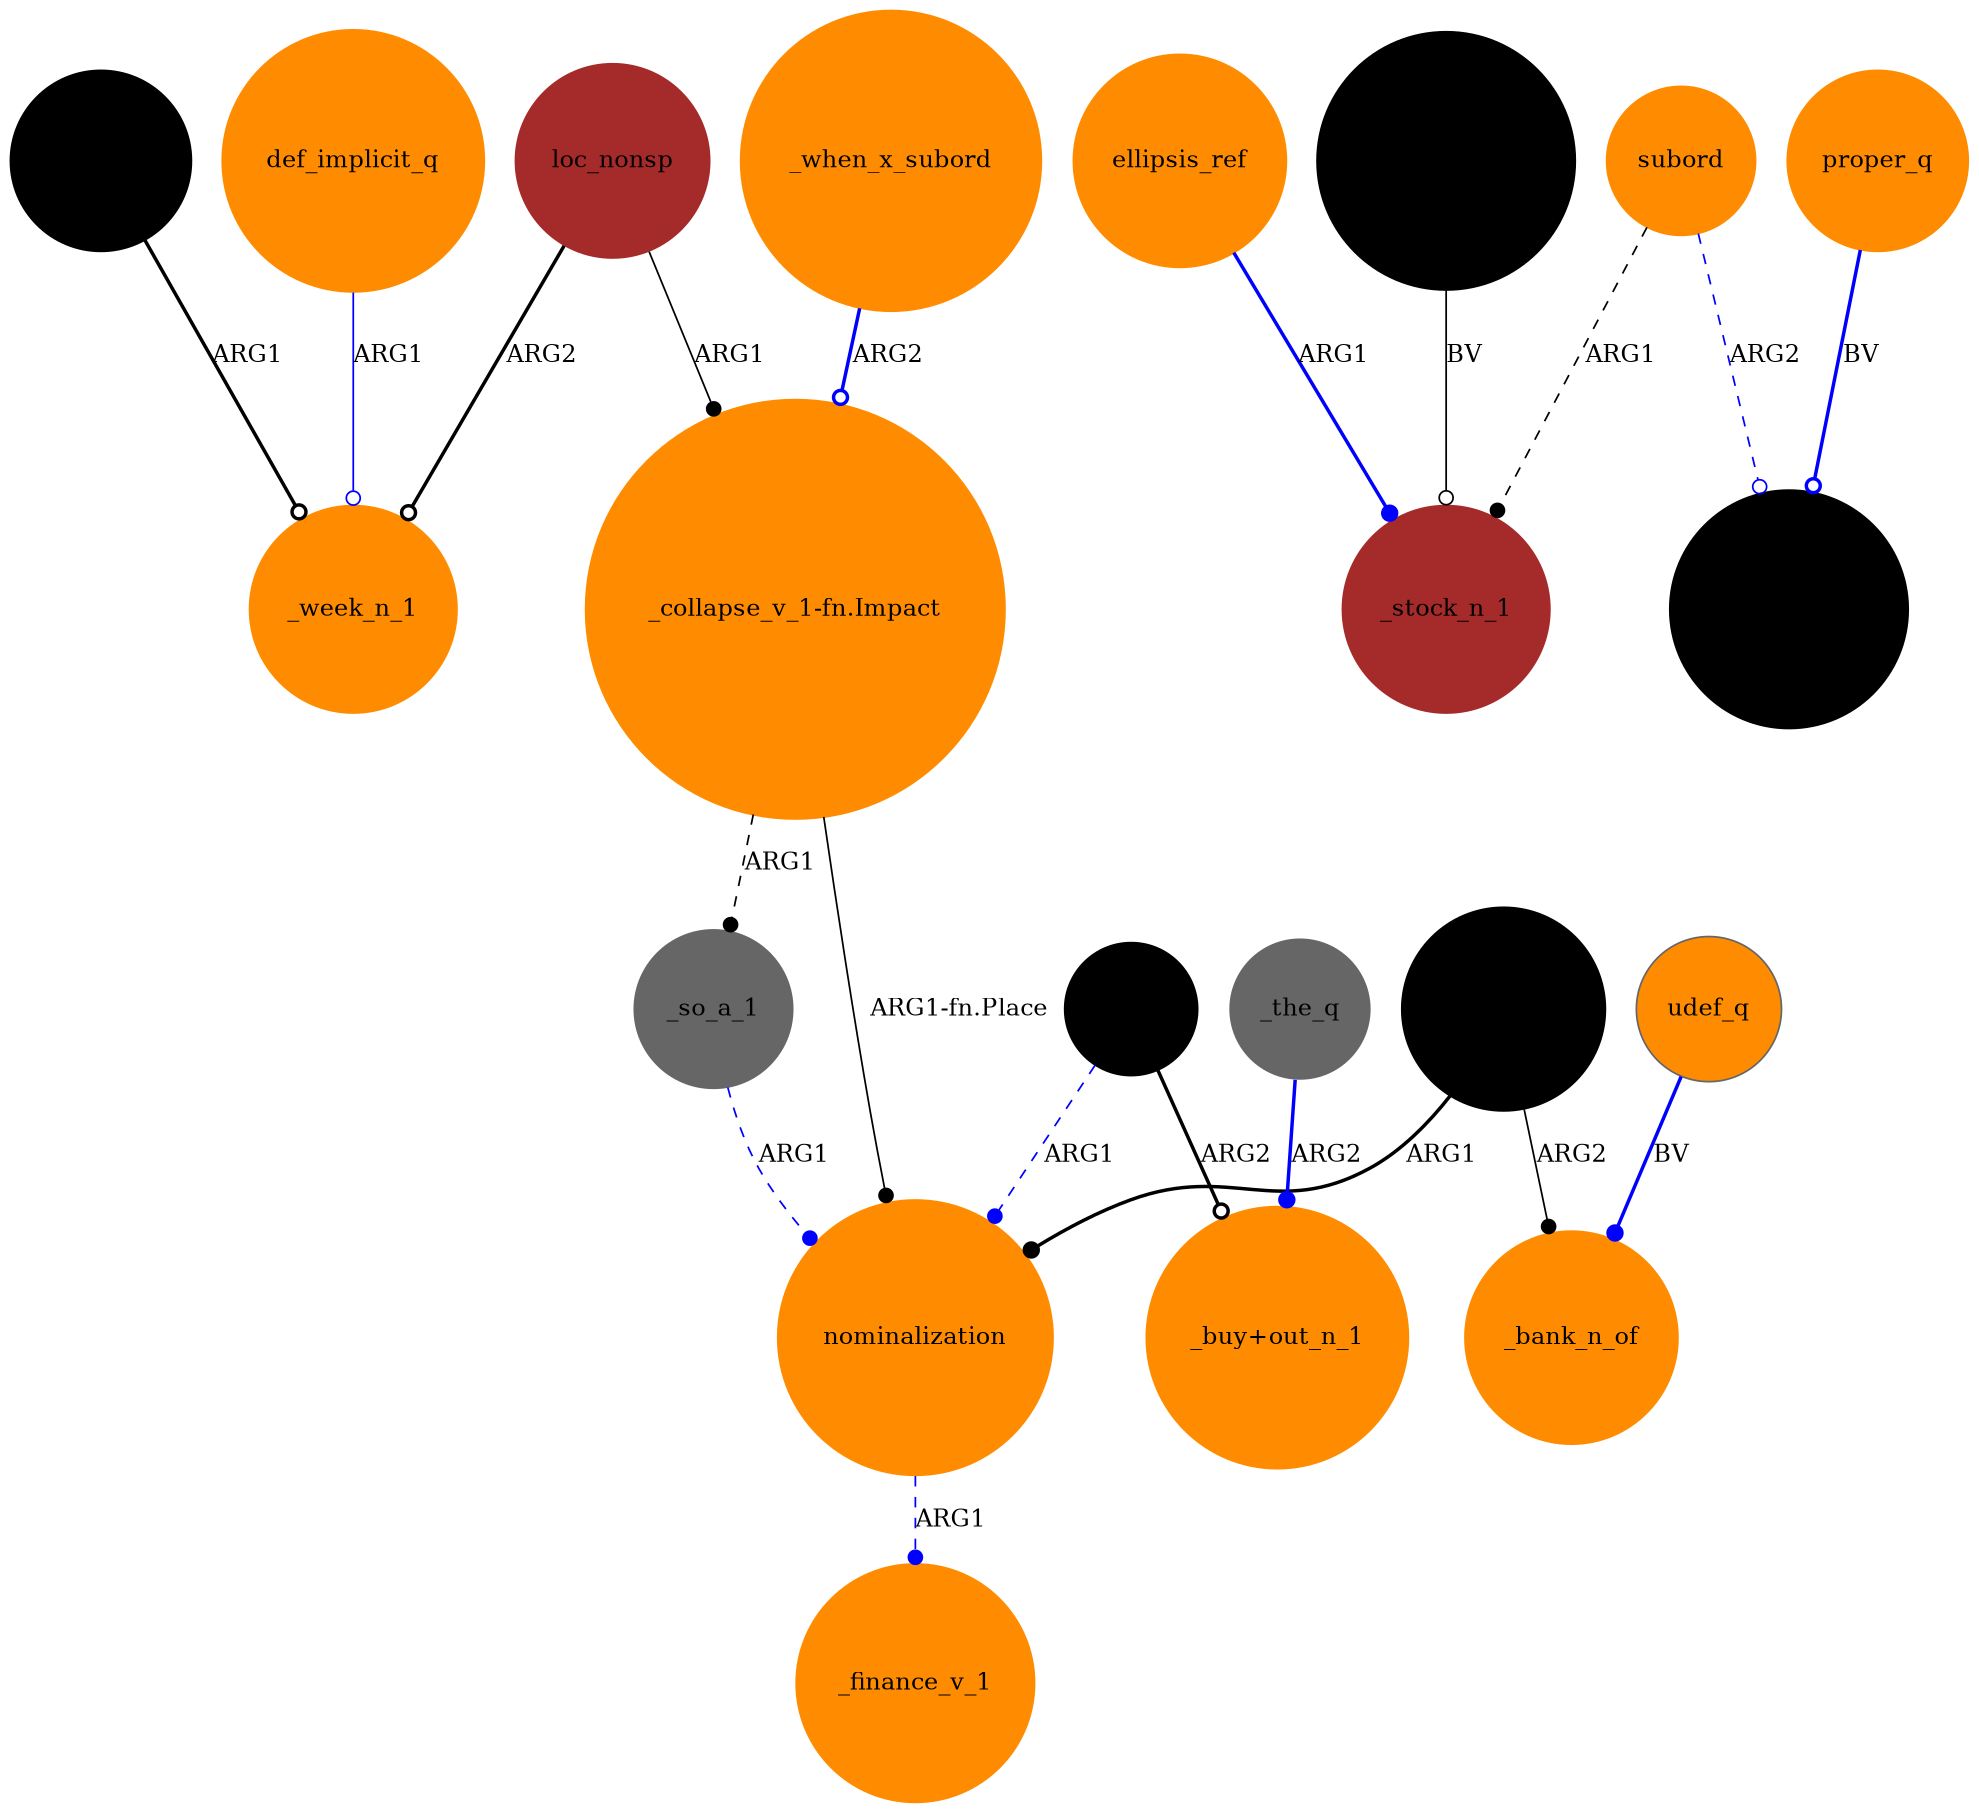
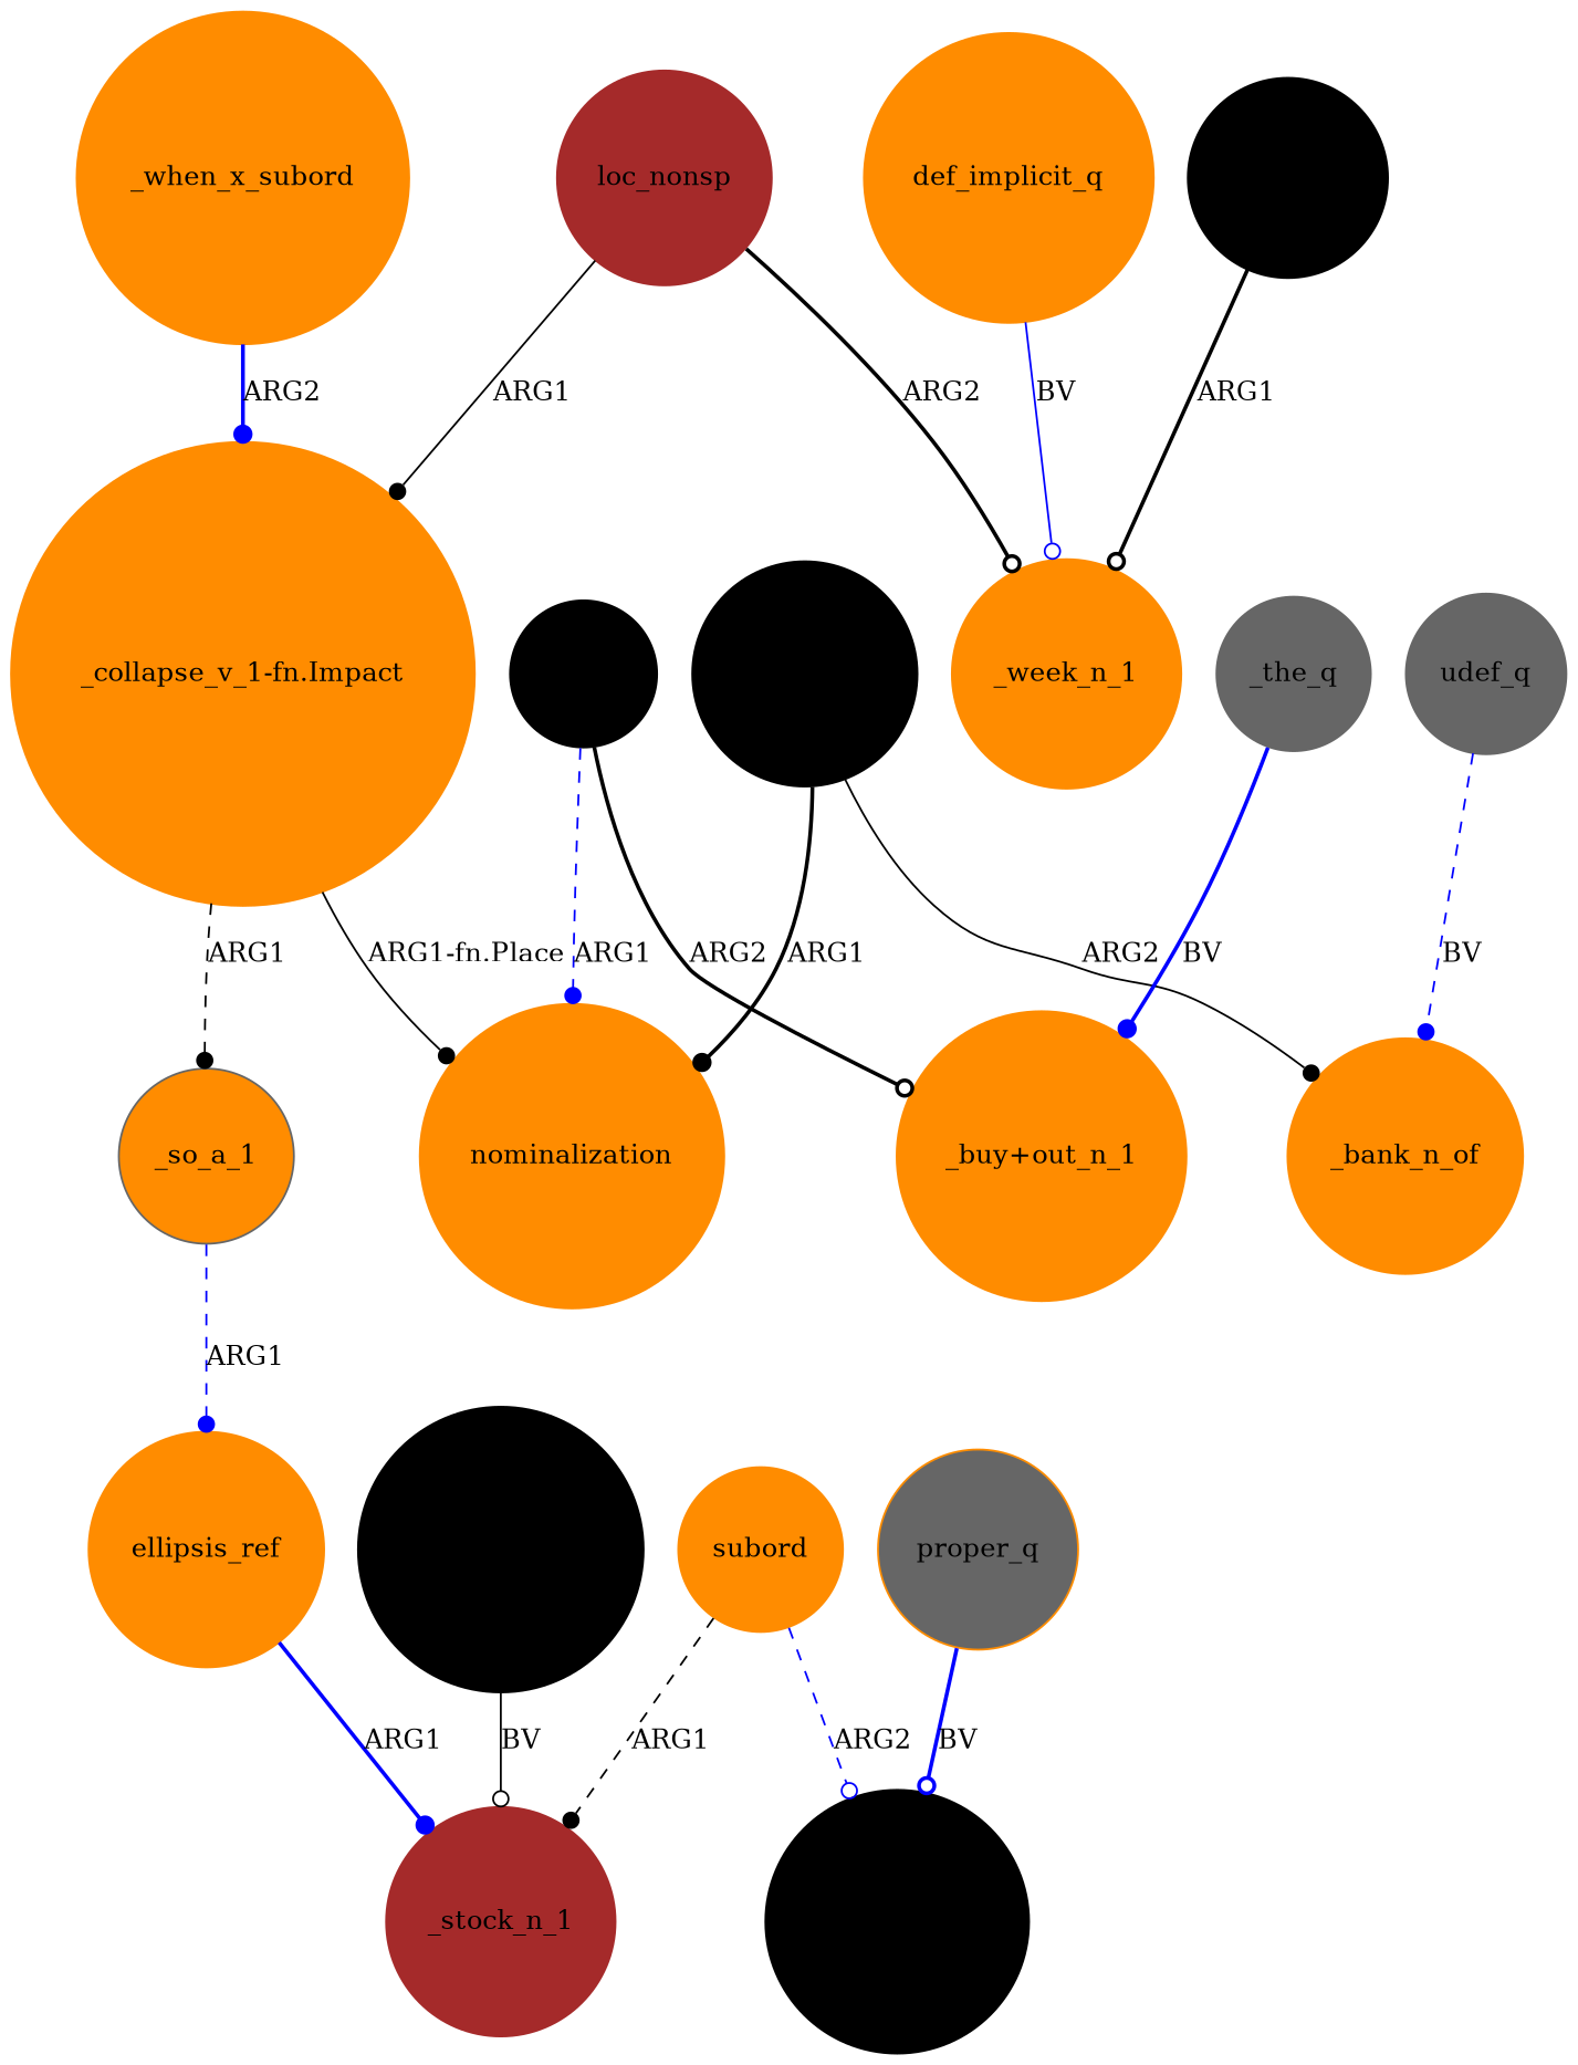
  digraph {
    node [color=darkorange shape=circle style=filled]
    edge [arrowhead=dot color=blue style=bold]
    nominalization
-   _finance_v_1
-   _so_a_1 [color=gray40]
+   _so_a_1 [color=gray40 fillcolor=darkorange]
    ellipsis_ref
    _stock_n_1 [color=brown]
-   udef_q [color=gray40 fillcolor=darkorange]
+   udef_q [color=gray40]
    _bank_n_of
    def_explicit_q [color=black]
    loc_nonsp [color=brown]
    _week_n_1
    "_collapse_v_1-fn.Impact"
    _for_p [color=black]
    "_buy+out_n_1"
    n14 [label=subord]
    "named(UAL)" [color=black]
-   proper_q
+   proper_q [fillcolor=gray40]
    compound [color=black]
    _when_x_subord
    _last_a_1 [color=black]
    def_implicit_q
    _the_q [color=gray40]
-   nominalization -> _finance_v_1 [label=ARG1 style=dashed]
-   _so_a_1 -> nominalization [label=ARG1 style=dashed]
+   _so_a_1 -> ellipsis_ref [label=ARG1 style=dashed]
    ellipsis_ref -> _stock_n_1 [label=ARG1]
-   udef_q -> _bank_n_of [label=BV]
+   udef_q -> _bank_n_of [label=BV style=dashed]
    def_explicit_q -> _stock_n_1 [arrowhead=odot color=black label=BV style=solid]
    loc_nonsp -> _week_n_1 [arrowhead=odot color=black label=ARG2]
    loc_nonsp -> "_collapse_v_1-fn.Impact" [color=black label=ARG1 style=solid]
    "_collapse_v_1-fn.Impact" -> nominalization [color=black label="ARG1-fn.Place" style=solid]
    "_collapse_v_1-fn.Impact" -> _so_a_1 [color=black label=ARG1 style=dashed]
    _for_p -> nominalization [label=ARG1 style=dashed]
    _for_p -> "_buy+out_n_1" [arrowhead=odot color=black label=ARG2]
    n14 -> _stock_n_1 [color=black label=ARG1 style=dashed]
    n14 -> "named(UAL)" [arrowhead=odot label=ARG2 style=dashed]
    proper_q -> "named(UAL)" [arrowhead=odot label=BV]
    compound -> nominalization [color=black label=ARG1]
    compound -> _bank_n_of [color=black label=ARG2 style=solid]
-   _when_x_subord -> "_collapse_v_1-fn.Impact" [arrowhead=odot label=ARG2]
+   _when_x_subord -> "_collapse_v_1-fn.Impact" [label=ARG2]
    _last_a_1 -> _week_n_1 [arrowhead=odot color=black label=ARG1]
-   def_implicit_q -> _week_n_1 [arrowhead=odot label=ARG1 style=solid]
-   _the_q -> "_buy+out_n_1" [label=ARG2]
+   def_implicit_q -> _week_n_1 [arrowhead=odot label=BV style=solid]
+   _the_q -> "_buy+out_n_1" [label=BV]
  }
